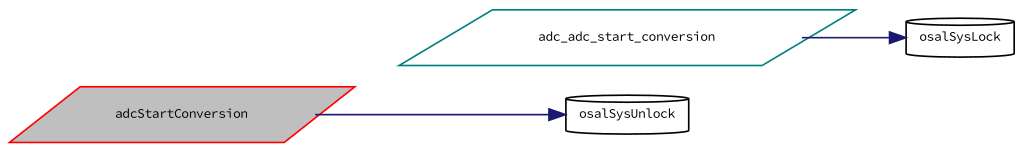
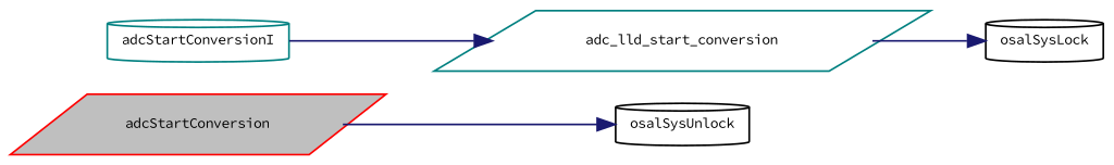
  digraph {
    fontname="Source Code Pro"
    rankdir=LR
    node [color=black fontname="Source Code Pro" fontsize=8 shape=cylinder]
    edge [color=midnightblue fontname="Source Code Pro" fontsize=8 labelfontname=Helvetica labelfontsize=8 style=solid]
    n1 [color=red fillcolor=grey75 fontcolor=black height=0.2 label=adcStartConversion shape=parallelogram style=filled width=0.4]
    n2 [height=0.2 label=osalSysUnlock width=0.4]
-   n4 [color=teal height=0.2 label=adc_adc_start_conversion shape=parallelogram width=0.4]
+   n3 [color=teal height=0.2 label=adcStartConversionI width=0.4]
+   n4 [color=teal height=0.2 label=adc_lld_start_conversion shape=parallelogram width=0.4]
    n5 [height=0.2 label=osalSysLock width=0.4]
    n1 -> n2
+   n3 -> n4
    n4 -> n5
  }
